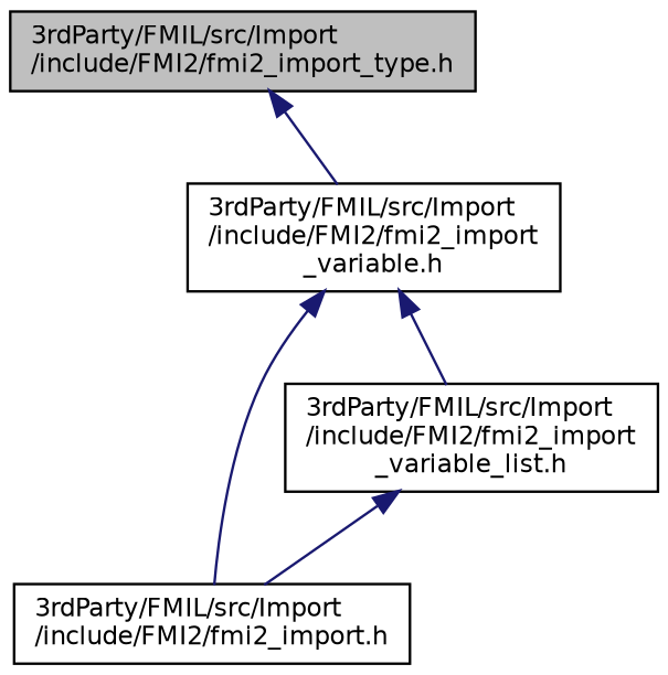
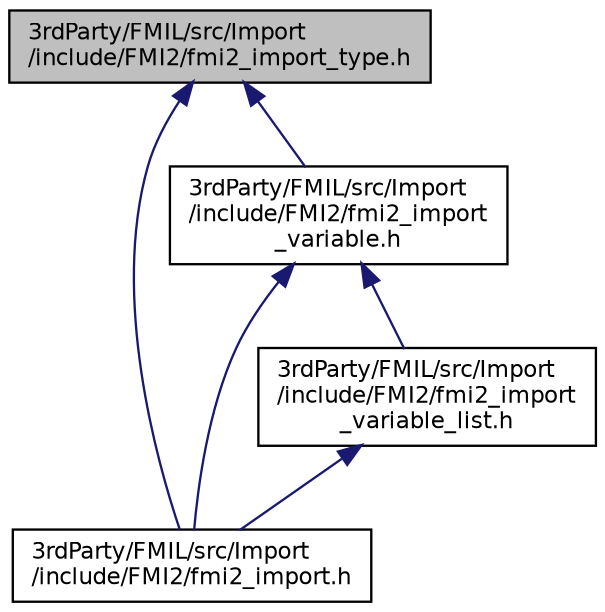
  digraph {
    node [color=black fillcolor=white fontname=Helvetica fontsize=10 shape=record style=filled]
    edge [color=midnightblue dir=back fontname=Helvetica fontsize=10 labelfontname=Helvetica labelfontsize=10 style=solid]
    n1 [fillcolor=grey75 fontcolor=black height=0.2 label="3rdParty/FMIL/src/Import\l/include/FMI2/fmi2_import_type.h" width=0.4]
    n2 [height=0.2 label="3rdParty/FMIL/src/Import\l/include/FMI2/fmi2_import.h" width=0.4]
    n3 [height=0.2 label="3rdParty/FMIL/src/Import\l/include/FMI2/fmi2_import\l_variable.h" width=0.4]
    n4 [height=0.2 label="3rdParty/FMIL/src/Import\l/include/FMI2/fmi2_import\l_variable_list.h" width=0.4]
+   n1 -> n2
    n1 -> n3
    n3 -> n2
    n3 -> n4
    n4 -> n2
  }
